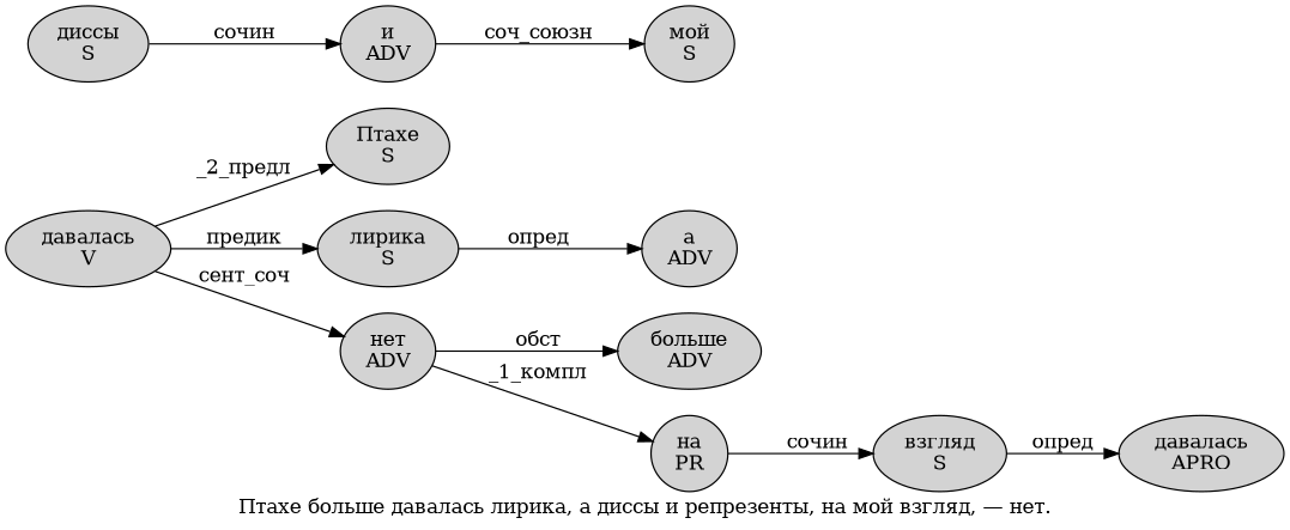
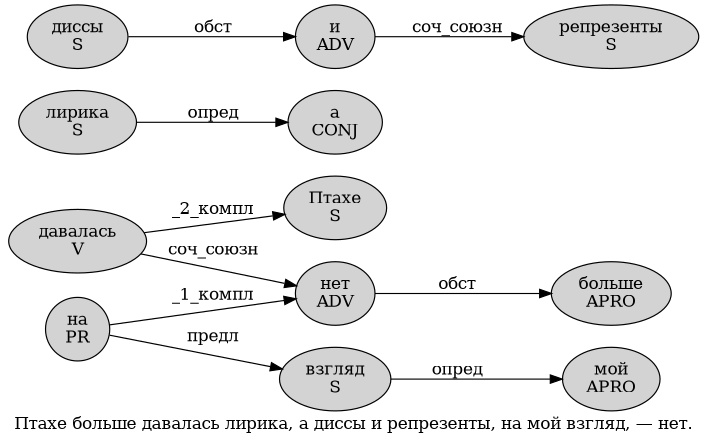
  digraph {
    label="Птахе больше давалась лирика, а диссы и репрезенты, на мой взгляд, — нет."
    rankdir=LR
    node [fillcolor=lightgray penwidth=1 shape=ellipse style=filled]
    n1 [label="Птахе\nS"]
-   n2 [label="больше\nADV"]
+   n2 [label="больше\nAPRO"]
    n3 [label="давалась\nV"]
    n4 [label="лирика\nS"]
    n5 [label="нет\nADV"]
-   n6 [label="а\nADV"]
+   n6 [label="а\nCONJ"]
    n7 [label="на\nPR"]
    n8 [label="диссы\nS"]
    n9 [label="и\nADV"]
-   n10 [label="мой\nS"]
+   n10 [label="репрезенты\nS"]
    n11 [label="взгляд\nS"]
-   n12 [label="давалась\nAPRO"]
-   n3 -> n1 [label="_2_предл"]
-   n3 -> n4 [label="предик"]
-   n3 -> n5 [label="сент_соч"]
+   n12 [label="мой\nAPRO"]
+   n3 -> n1 [label="_2_компл"]
+   n3 -> n5 [label="соч_союзн"]
    n4 -> n6 [label="опред"]
    n5 -> n2 [label="обст"]
-   n5 -> n7 [label="_1_компл"]
-   n7 -> n11 [label="сочин"]
-   n8 -> n9 [label="сочин"]
+   n7 -> n5 [label="_1_компл"]
+   n7 -> n11 [label="предл"]
+   n8 -> n9 [label="обст"]
    n9 -> n10 [label="соч_союзн"]
    n11 -> n12 [label="опред"]
  }
